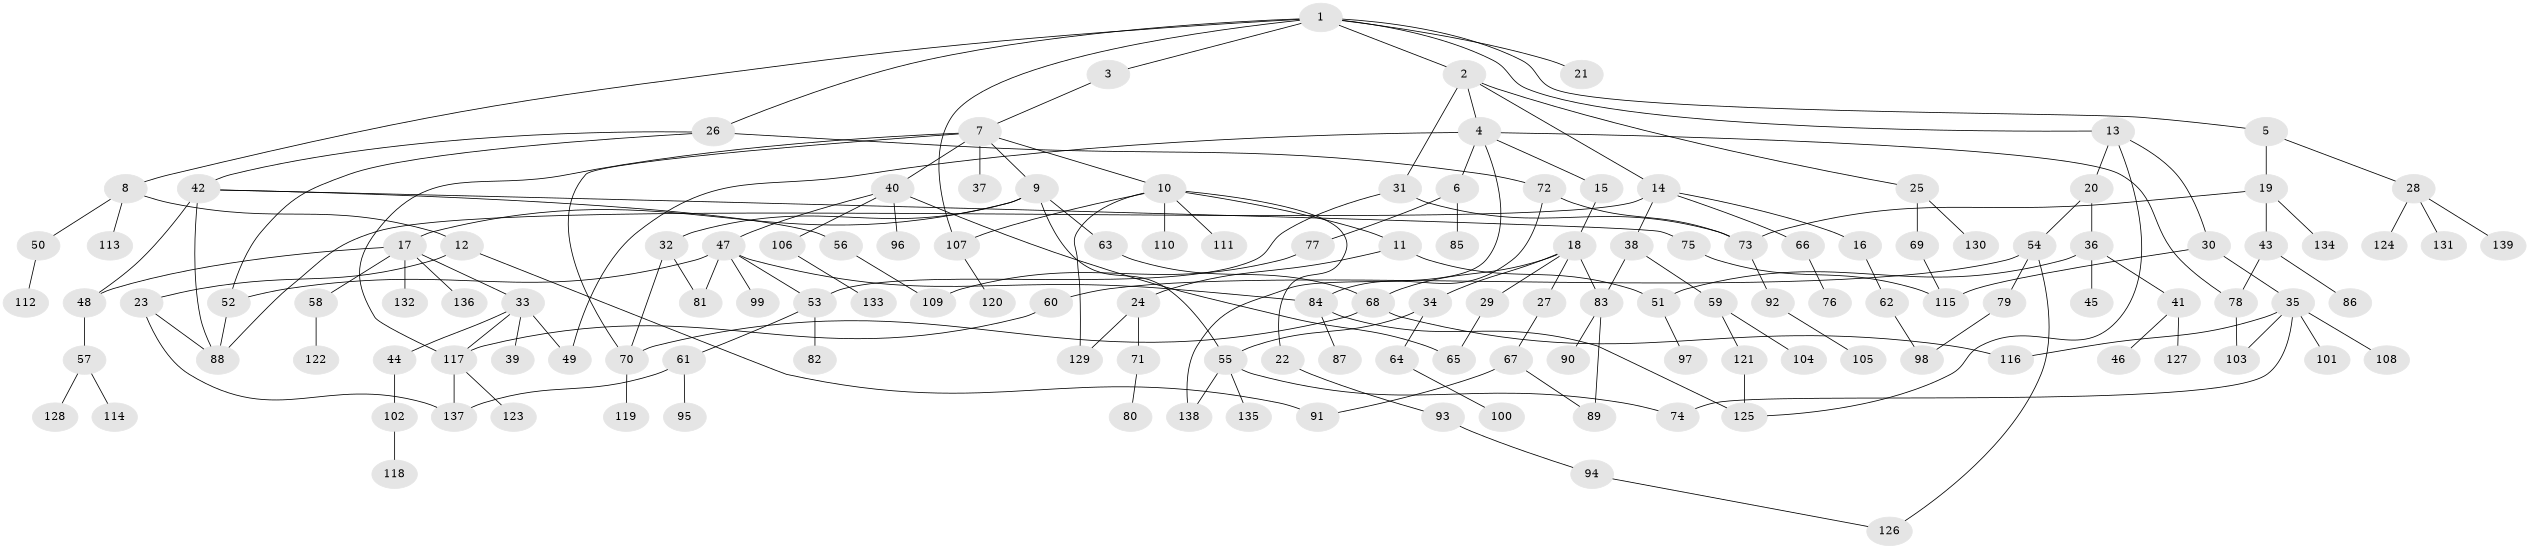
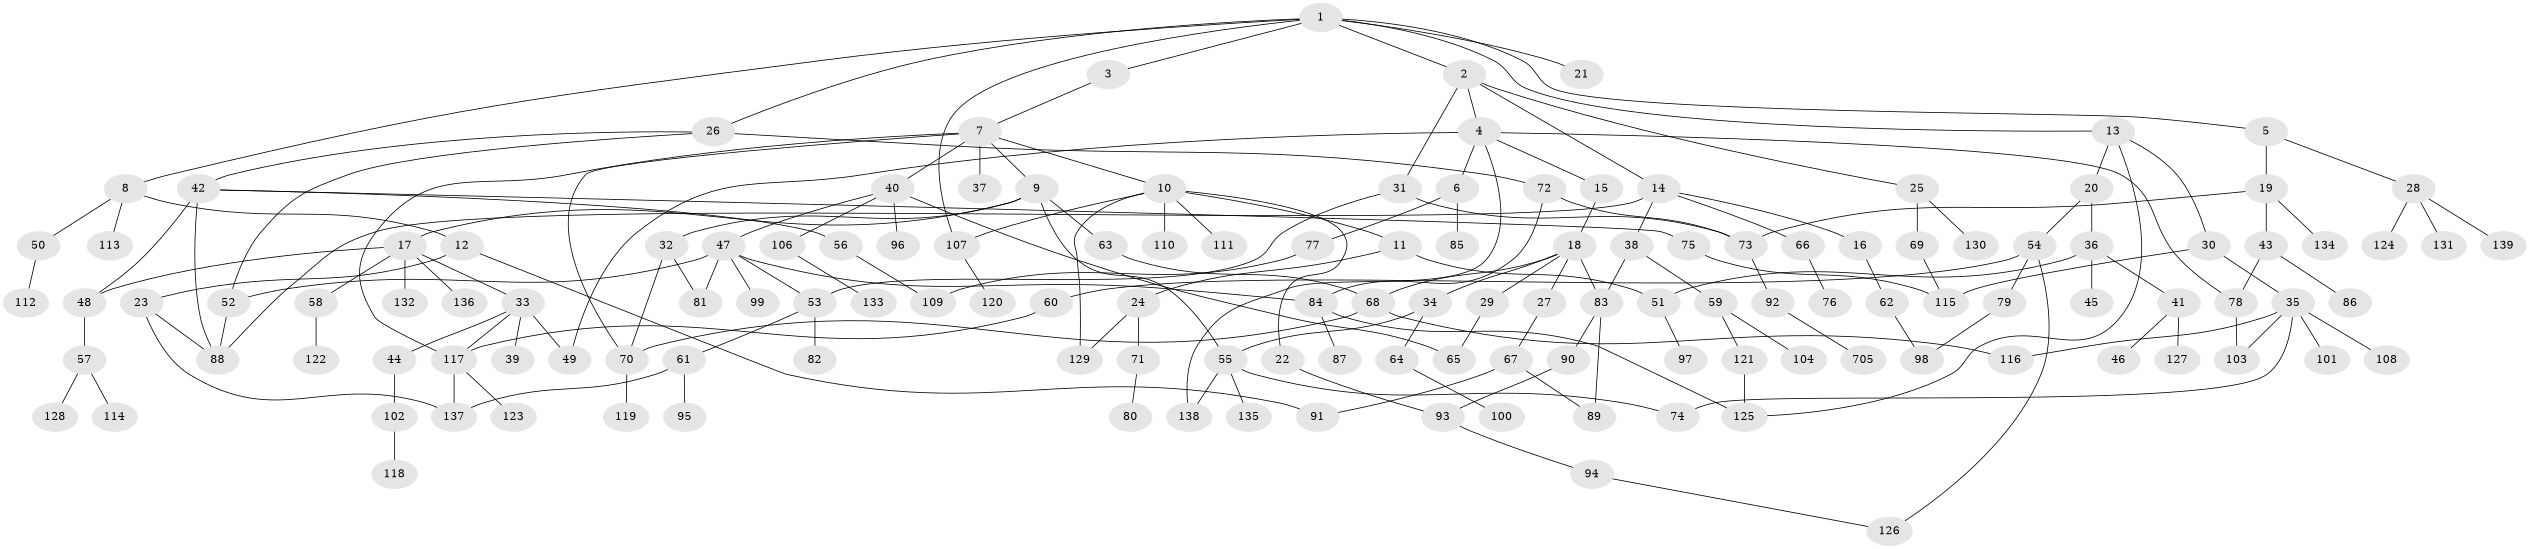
  graph {
    node [color=gray90 style=filled]
    1
    2
    3
    5
    8
    13
    21
    26
    107
    4
    14
    25
    31
    7
    19
    28
    12
    50
    113
    20
    30
    125
    42
    52
    72
    120
    6
    15
    49
    78
    138
    16
    38
    66
    88
    69
    130
    73
    53
    9
    10
    40
    70
    117
    37
    77
    85
    18
    103
    43
    134
    124
    131
    139
    109
    17
    32
    55
    63
    11
    22
    110
    111
    129
    65
    47
    96
    106
    119
    137
    123
    23
    91
    112
    33
    48
    58
    132
    136
    81
    74
    135
    68
    24
    51
    93
    71
    97
    36
    54
    35
    115
    62
    83
    59
    76
    27
    29
    34
    86
    98
    39
    44
    57
    122
    67
    64
    116
    89
    90
    92
    41
    45
    60
    79
    126
    94
    80
    56
    75
    84
    101
    108
    61
    82
    102
    100
    46
    127
    104
    121
    99
    133
    118
    87
    114
    128
    95
-   105
+   105 [label=705]
    1 -- 2
    1 -- 3
    1 -- 5
    1 -- 8
    1 -- 13
    1 -- 21
    1 -- 26
    1 -- 107
    2 -- 4
    2 -- 14
    2 -- 25
    2 -- 31
    3 -- 7
    5 -- 19
    5 -- 28
    8 -- 12
    8 -- 50
    8 -- 113
    13 -- 20
    13 -- 30
    13 -- 125
    26 -- 42
    26 -- 52
    26 -- 72
    107 -- 120
    4 -- 6
    4 -- 15
    4 -- 49
    4 -- 78
    4 -- 138
    14 -- 16
    14 -- 38
    14 -- 66
    14 -- 88
    25 -- 69
    25 -- 130
    31 -- 73
    31 -- 53
    7 -- 9
    7 -- 10
    7 -- 40
    7 -- 70
    7 -- 117
    7 -- 37
    19 -- 73
    19 -- 43
    19 -- 134
    28 -- 124
    28 -- 131
    28 -- 139
    12 -- 23
    12 -- 91
    50 -- 112
    20 -- 36
    20 -- 54
    30 -- 35
    30 -- 115
    42 -- 88
    42 -- 48
    42 -- 56
    42 -- 75
    52 -- 88
    72 -- 73
    72 -- 84
    6 -- 77
    6 -- 85
    15 -- 18
    78 -- 103
    16 -- 62
    38 -- 83
    38 -- 59
    66 -- 76
    69 -- 115
    73 -- 92
    53 -- 61
    53 -- 82
    9 -- 17
    9 -- 32
    9 -- 55
    9 -- 63
    10 -- 107
    10 -- 11
    10 -- 22
    10 -- 110
    10 -- 111
    10 -- 129
    40 -- 65
    40 -- 47
    40 -- 96
    40 -- 106
    70 -- 119
    117 -- 137
    117 -- 123
    77 -- 109
    18 -- 68
    18 -- 83
    18 -- 27
    18 -- 29
    18 -- 34
    43 -- 78
    43 -- 86
    17 -- 33
    17 -- 48
    17 -- 58
    17 -- 132
    17 -- 136
    32 -- 70
    32 -- 81
    55 -- 138
    55 -- 74
    55 -- 135
    63 -- 68
    11 -- 24
    11 -- 51
    22 -- 93
    47 -- 52
    47 -- 53
    47 -- 81
    47 -- 84
    47 -- 99
    106 -- 133
    23 -- 88
    23 -- 137
    33 -- 49
    33 -- 117
    33 -- 39
    33 -- 44
    48 -- 57
    58 -- 122
    68 -- 70
    68 -- 116
    24 -- 129
    24 -- 71
    51 -- 97
    93 -- 94
    71 -- 80
    36 -- 51
    36 -- 41
    36 -- 45
    54 -- 60
    54 -- 79
    54 -- 126
    35 -- 103
    35 -- 74
    35 -- 116
    35 -- 101
    35 -- 108
    62 -- 98
    83 -- 89
    83 -- 90
    59 -- 104
    59 -- 121
    27 -- 67
    29 -- 65
    34 -- 55
    34 -- 64
    44 -- 102
    57 -- 114
    57 -- 128
    67 -- 91
    67 -- 89
    64 -- 100
+   90 -- 93
    92 -- 105
    41 -- 46
    41 -- 127
    60 -- 117
    79 -- 98
    94 -- 126
    56 -- 109
    75 -- 115
    84 -- 125
    84 -- 87
    61 -- 137
    61 -- 95
    102 -- 118
    121 -- 125
  }
